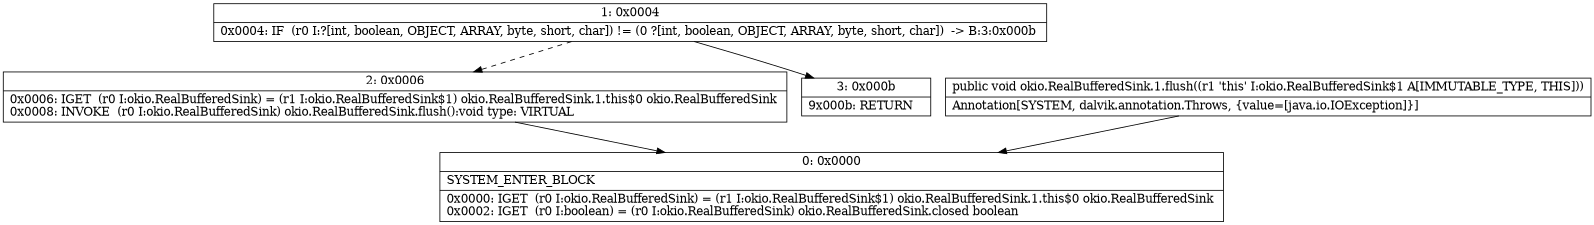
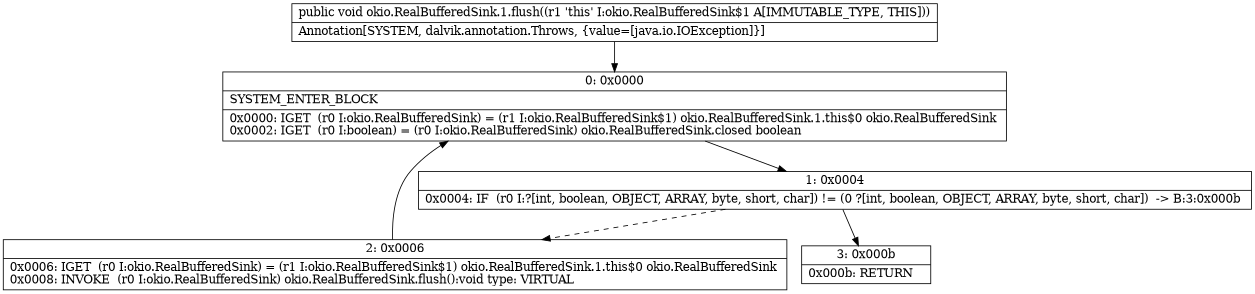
  digraph {
    node [shape=record]
    n1 [label="{0\:\ 0x0000|SYSTEM_ENTER_BLOCK\l|0x0000: IGET  (r0 I:okio.RealBufferedSink) = (r1 I:okio.RealBufferedSink$1) okio.RealBufferedSink.1.this$0 okio.RealBufferedSink \l0x0002: IGET  (r0 I:boolean) = (r0 I:okio.RealBufferedSink) okio.RealBufferedSink.closed boolean \l}"]
    n2 [label="{1\:\ 0x0004|0x0004: IF  (r0 I:?[int, boolean, OBJECT, ARRAY, byte, short, char]) != (0 ?[int, boolean, OBJECT, ARRAY, byte, short, char])  \-\> B:3:0x000b \l}"]
    n3 [label="{2\:\ 0x0006|0x0006: IGET  (r0 I:okio.RealBufferedSink) = (r1 I:okio.RealBufferedSink$1) okio.RealBufferedSink.1.this$0 okio.RealBufferedSink \l0x0008: INVOKE  (r0 I:okio.RealBufferedSink) okio.RealBufferedSink.flush():void type: VIRTUAL \l}"]
-   n4 [label="{3\:\ 0x000b|9x000b: RETURN   \l}"]
+   n4 [label="{3\:\ 0x000b|0x000b: RETURN   \l}"]
    n5 [label="{public void okio.RealBufferedSink.1.flush((r1 'this' I:okio.RealBufferedSink$1 A[IMMUTABLE_TYPE, THIS]))  | Annotation[SYSTEM, dalvik.annotation.Throws, \{value=[java.io.IOException]\}]\l}"]
+   n1 -> n2
    n2 -> n3 [style=dashed]
    n2 -> n4
    n3 -> n1
    n5 -> n1
  }
